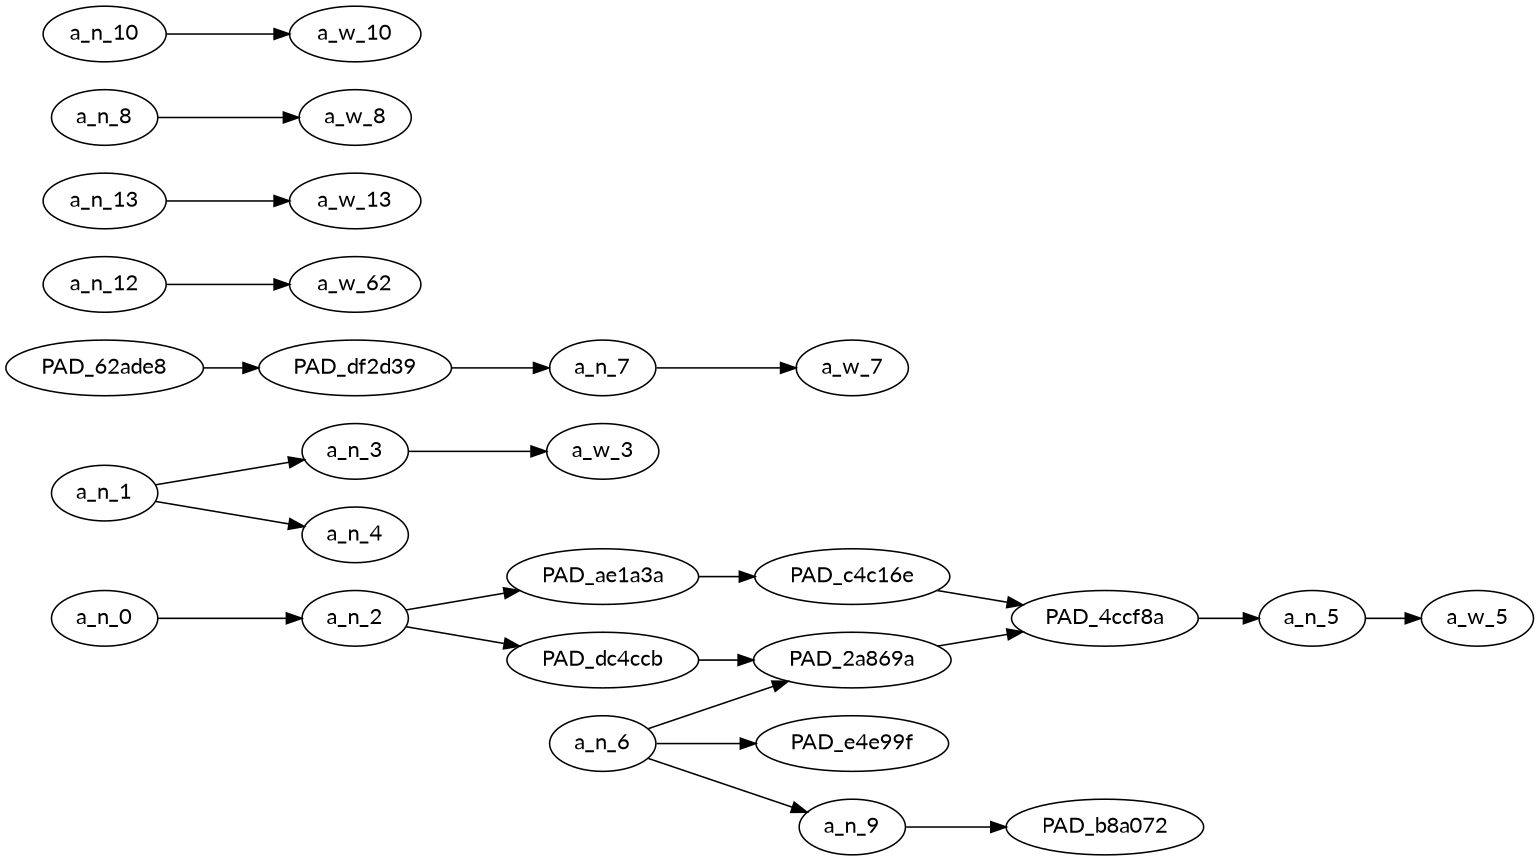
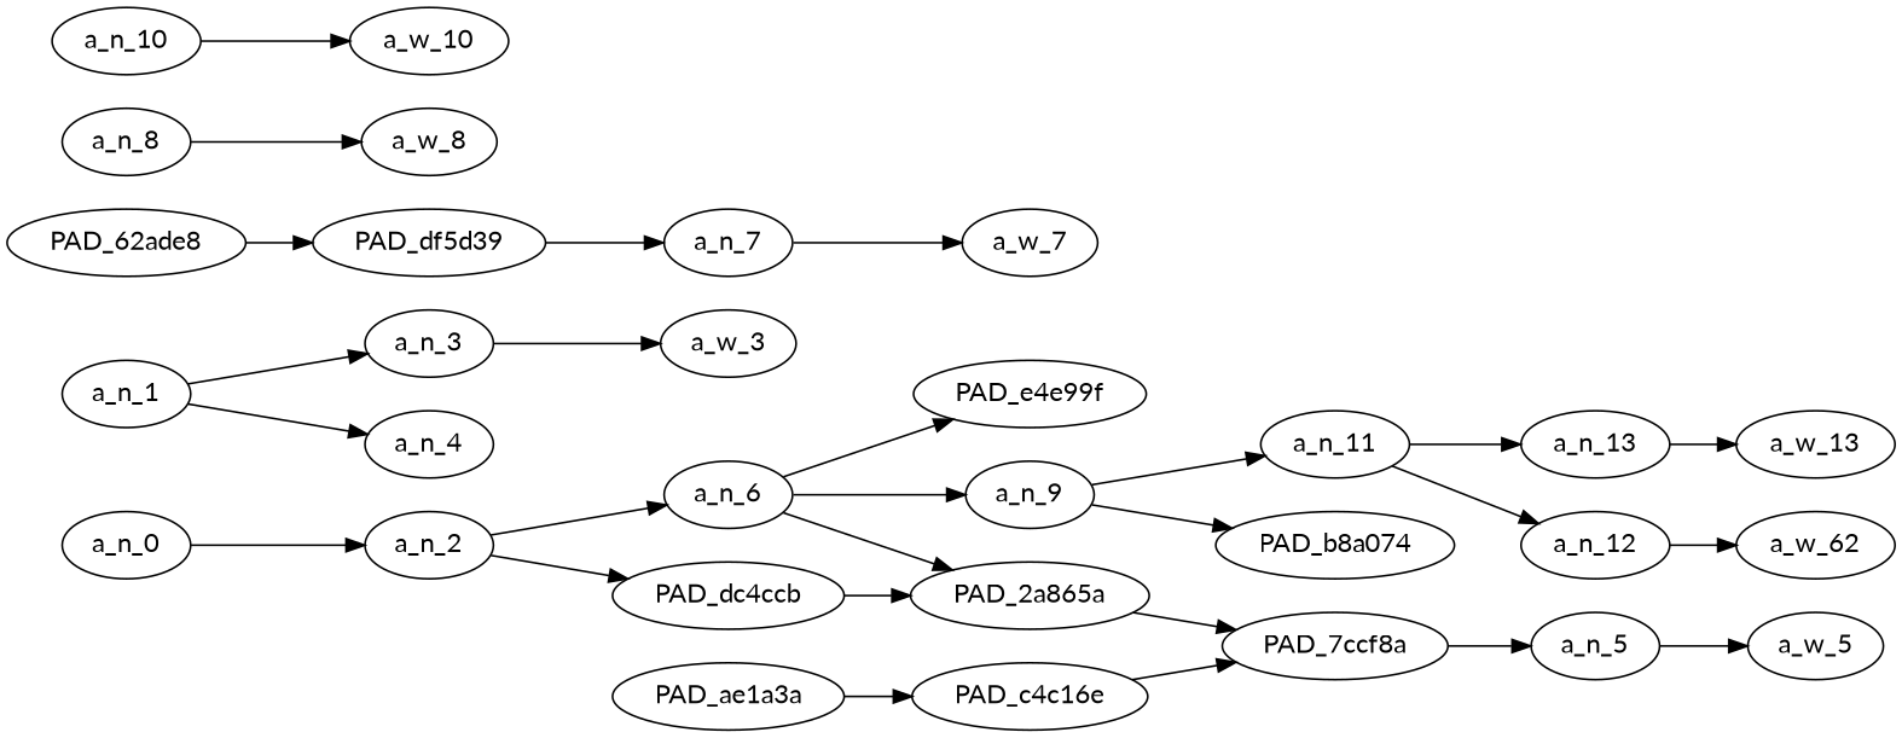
  strict digraph {
    fontname=Lato
    rankdir=LR
    node [div_dir=1 fontname=Lato index=0 level=1 text_span="[2]" value=0.05379317]
    edge [fontname=Lato]
    a_n_0 [level=6 text_span="[0, 1, 2, 3, 4, 5, 6, 7]" value=1.00000004]
    a_n_2 [index=1 level=5 text_span="[2, 3, 4, 5, 6, 7]" value=0.67853639]
    PAD_dc4ccb [div_dir=-1 index=1 level=4]
    a_n_6 [index=2 level=4 text_span="[3, 4, 5, 6, 7]" value=0.62386426]
    PAD_ae1a3a [level=4 text_span="[0, 1]" value=0.32038427]
    PAD_c4c16e [level=3 text_span="[0, 1]" value=0.32038427]
-   PAD_2a869a [div_dir=-1 index=1 level=3]
+   PAD_2a869a [div_dir=-1 index=1 level=3 label=PAD_2a865a]
    PAD_e4e99f [index=3 level=3 text_span="[4]" value=0.29090590]
    a_n_9 [index=4 level=3 text_span="[5, 6, 7]" value=0.20206441]
-   PAD_4ccf8a [div_dir=-1 index=1 level=2]
+   PAD_4ccf8a [div_dir=-1 index=1 level=2 label=PAD_7ccf8a]
    a_n_1 [level=2 text_span="[0, 1]" value=0.32038427]
    a_n_3 [text_span="[0]" value=0.14225672]
    a_n_4 [index=1 text_span="[1]" value=0.17750101]
    a_w_3 [div_dir=0 level=0 text_span="[0]" value=yfw]
    PAD_62ade8 [index=2 level=3 text_span="[3]" value=0.12992498]
-   PAD_df5d39 [index=2 level=2 text_span="[3]" value=0.12992498 label=PAD_df2d39]
-   PAD_b8a072 [index=4 level=2 text_span="[5]" value=0.04359441]
+   PAD_df5d39 [index=2 level=2 text_span="[3]" value=0.12992498]
+   PAD_b8a072 [index=4 level=2 text_span="[5]" value=0.04359441 label=PAD_b8a074]
+   a_n_11 [index=5 level=2 text_span="[6, 7]" value=0.15812606]
    a_n_5 [div_dir=-1 index=2]
    a_w_5 [div_dir=0 index=2 level=0 value=is]
    a_n_7 [index=3 text_span="[3]" value=0.12992498]
    a_n_12 [index=6 text_span="[6]" value=0.06272784]
    a_n_13 [index=7 text_span="[7]" value=0.09508692]
    a_w_7 [div_dir=0 index=3 level=0 text_span="[3]" value=trolling]
    a_n_8 [index=4 text_span="[4]" value=0.29090590]
    a_w_8 [div_dir=0 index=4 level=0 text_span="[4]" value=niggers]
    a_n_10 [index=5 text_span="[5]" value=0.04359441]
    a_w_10 [div_dir=0 index=5 level=0 text_span="[5]" value=to]
    n29 [div_dir=0 index=6 label=a_w_62 level=0 text_span="[6]" value=death]
    a_w_13 [div_dir=0 index=7 level=0 text_span="[7]" value=irl]
    a_n_0 -> a_n_2
    a_n_2 -> PAD_dc4ccb
-   a_n_2 -> PAD_ae1a3a
+   a_n_2 -> a_n_6
    PAD_dc4ccb -> PAD_2a869a
    a_n_6 -> PAD_2a869a
    a_n_6 -> PAD_e4e99f
    a_n_6 -> a_n_9
    PAD_ae1a3a -> PAD_c4c16e
    PAD_c4c16e -> PAD_4ccf8a
    PAD_2a869a -> PAD_4ccf8a
    a_n_9 -> PAD_b8a072
+   a_n_9 -> a_n_11
    PAD_4ccf8a -> a_n_5
    a_n_1 -> a_n_3
    a_n_1 -> a_n_4
    a_n_3 -> a_w_3
    PAD_62ade8 -> PAD_df5d39
    PAD_df5d39 -> a_n_7
+   a_n_11 -> a_n_12
+   a_n_11 -> a_n_13
    a_n_5 -> a_w_5
    a_n_7 -> a_w_7
    a_n_12 -> n29
    a_n_13 -> a_w_13
    a_n_8 -> a_w_8
    a_n_10 -> a_w_10
  }
